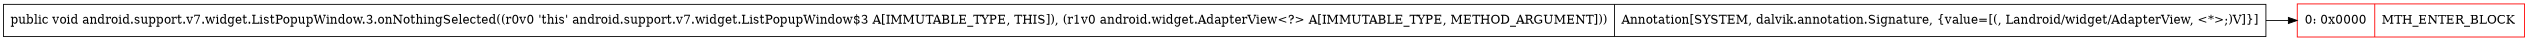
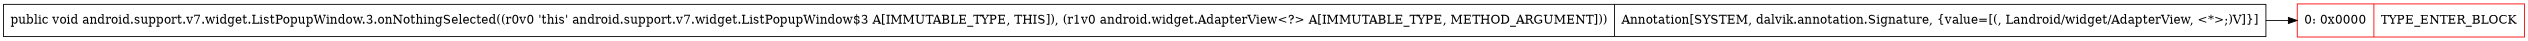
  digraph {
    rankdir=LR
    node [shape=record]
-   n1 [color=red label="{0\:\ 0x0000|MTH_ENTER_BLOCK\l}"]
+   n1 [color=red label="{0\:\ 0x0000|TYPE_ENTER_BLOCK\l}"]
    n2 [label="{public void android.support.v7.widget.ListPopupWindow.3.onNothingSelected((r0v0 'this' android.support.v7.widget.ListPopupWindow$3 A[IMMUTABLE_TYPE, THIS]), (r1v0 android.widget.AdapterView\<?\> A[IMMUTABLE_TYPE, METHOD_ARGUMENT]))  | Annotation[SYSTEM, dalvik.annotation.Signature, \{value=[(, Landroid\/widget\/AdapterView, \<*\>;)V]\}]\l}"]
    subgraph cluster_1 {
      label="R(0)"
    }
    n2 -> n1
  }
